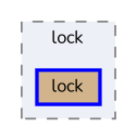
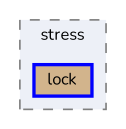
  digraph {
    compound=true
    fontname=Nunito
    n1 [color=blue fillcolor=tan fontname=Nunito fontsize=10 height=0.2 label=lock shape=box style="filled,bold" width=0.4]
    subgraph cluster_1 {
      bgcolor="#edf0f7"
      fontsize=10
-     label=lock
+     label=stress
      pencolor=grey50
      style="filled,dashed"
      n1
    }
  }
